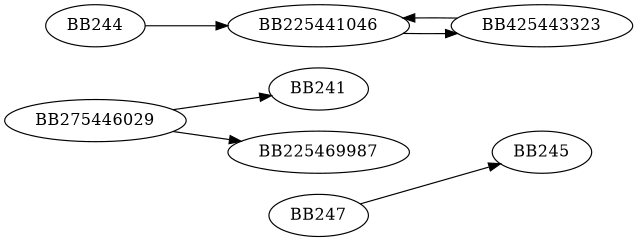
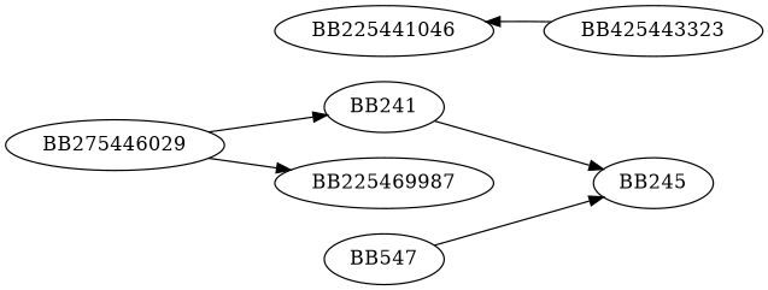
  digraph {
    rankdir=LR
    n1 [label=BB275446029]
    BB241
    BB225469987
    BB245
-   BB244
    BB225441046
    n7 [label=BB425443323]
-   BB247
+   BB247 [label=BB547]
    n1 -> BB241
    n1 -> BB225469987
-   BB244 -> BB225441046
-   BB225441046 -> n7
+   BB241 -> BB245
    n7 -> BB225441046
    BB247 -> BB245
  }
